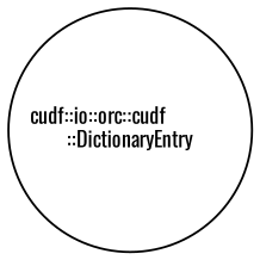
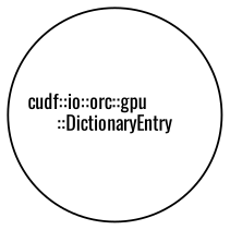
  digraph {
    rankdir=LR
    fontname=Oswald
-   n1 [color=black fillcolor=white fontname=Oswald fontsize=10 height=0.2 label="cudf::io::orc::cudf\l::DictionaryEntry" shape=circle style=filled width=0.4]
+   n1 [color=black fillcolor=white fontname=Oswald fontsize=10 height=0.2 label="cudf::io::orc::gpu\l::DictionaryEntry" shape=circle style=filled width=0.4]
  }
